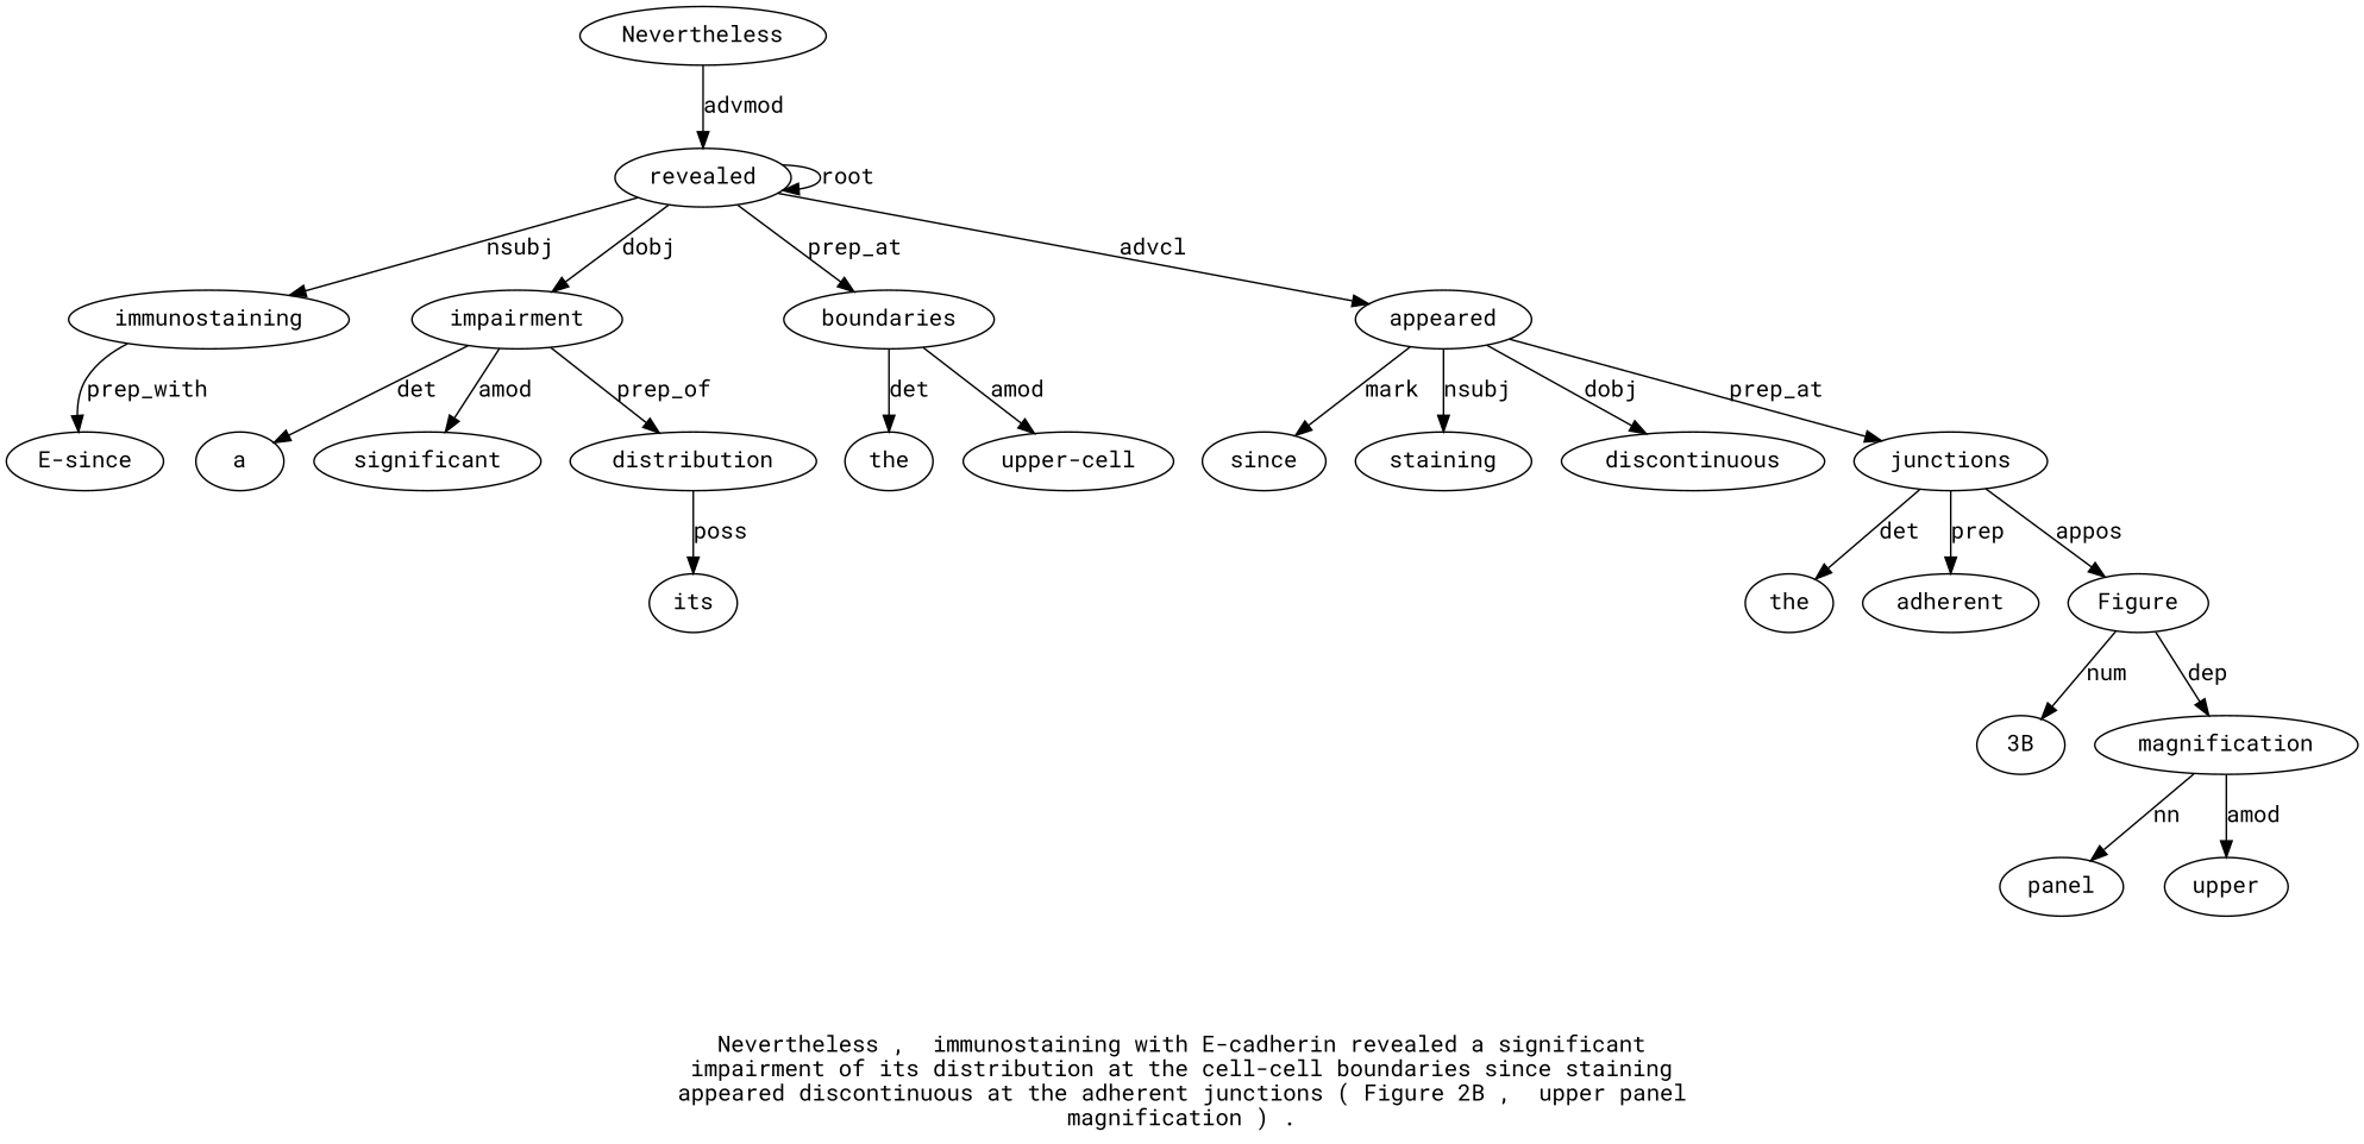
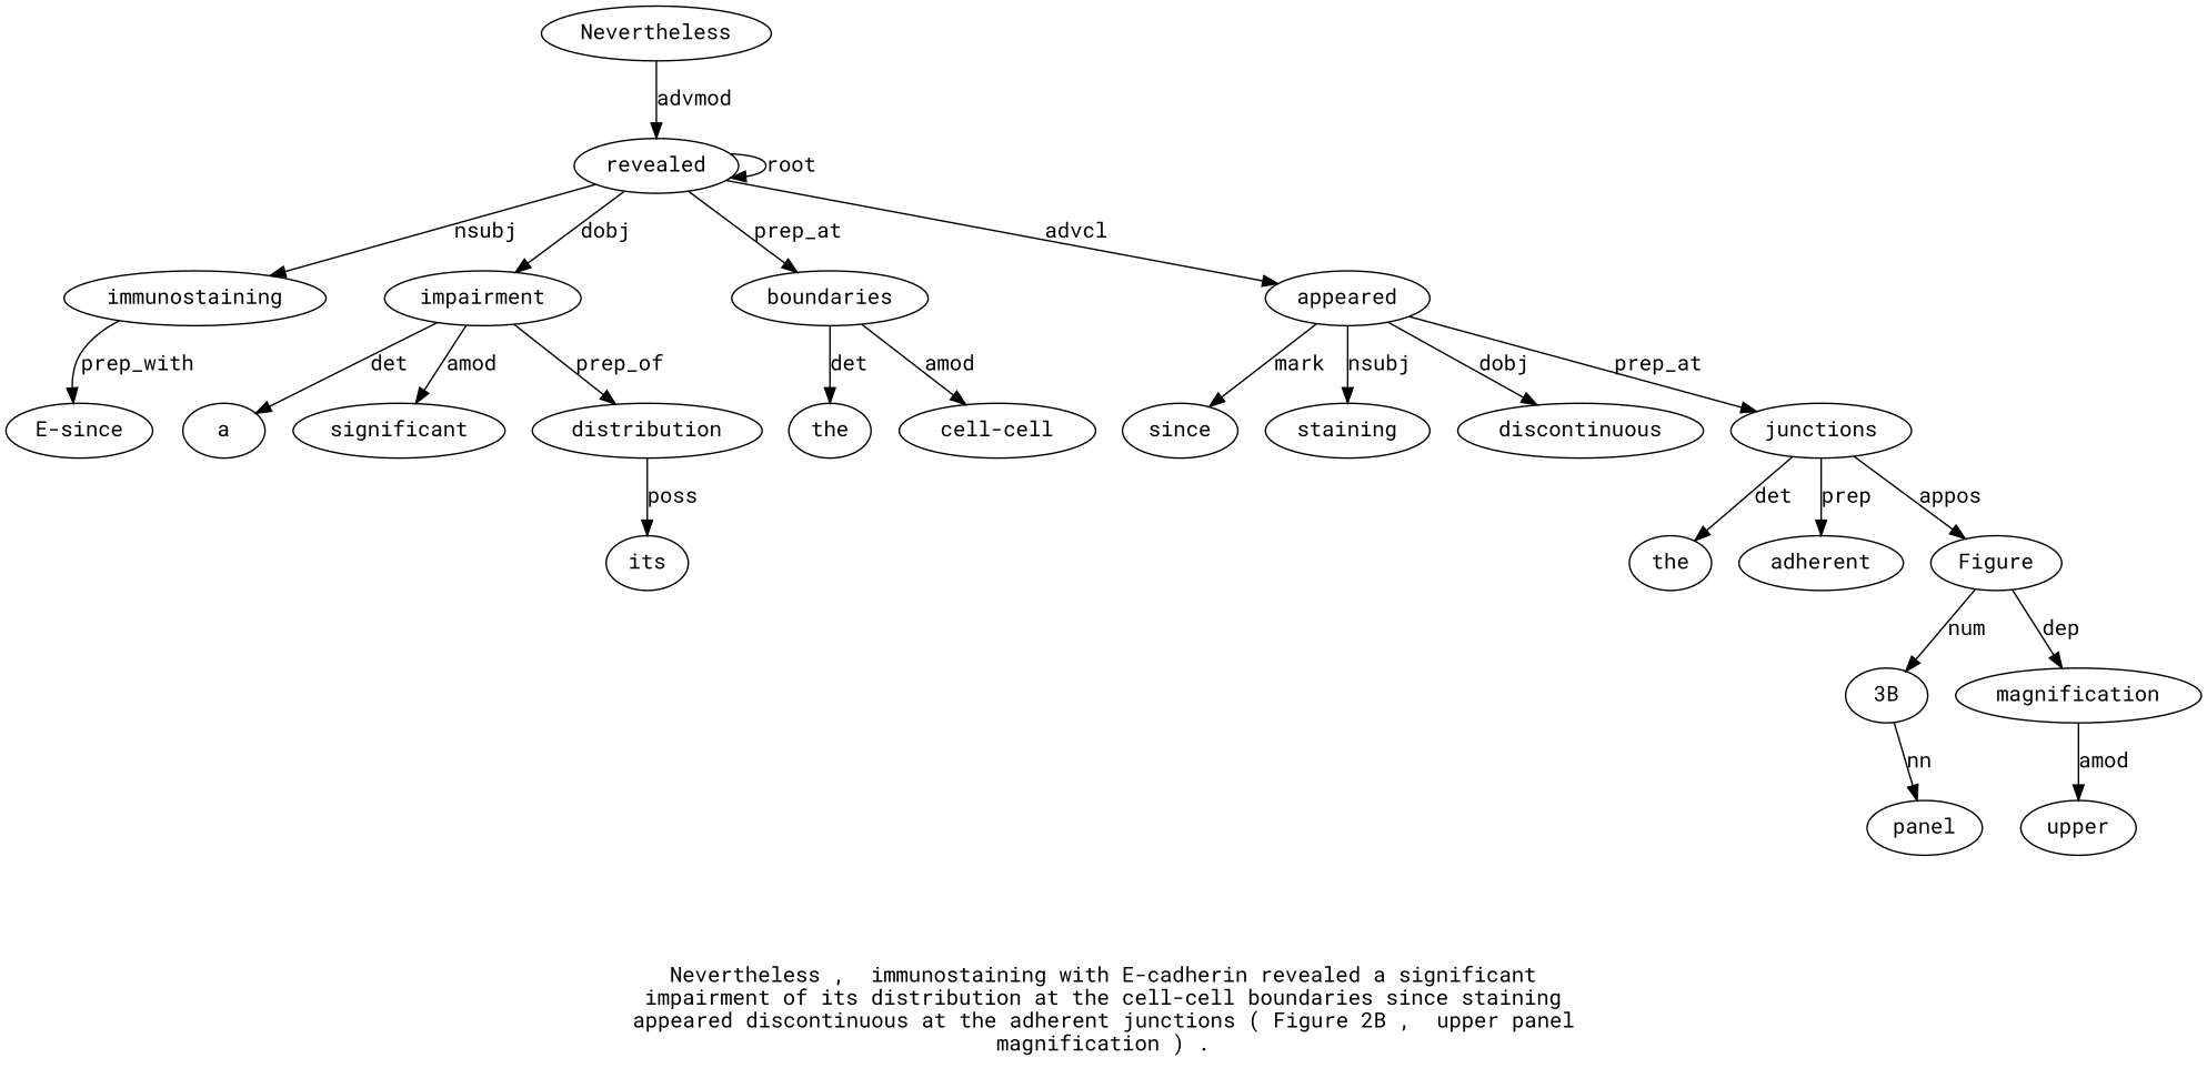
  digraph {
    fontname="Roboto Mono"
    label="Nevertheless ,  immunostaining with E-cadherin revealed a significant\nimpairment of its distribution at the cell-cell boundaries since staining\nappeared discontinuous at the adherent junctions ( Figure 2B ,  upper panel\nmagnification ) ."
    node [fillcolor=white fontname="Roboto Mono" style=filled]
    edge [fontname="Roboto Mono"]
    n1 [label=revealed]
    n2 [label=immunostaining]
    n3 [label=impairment]
    n4 [label=boundaries]
    n5 [label=appeared]
    n6 [label=Nevertheless]
    n7 [label="E-since"]
    n8 [label=a]
    n9 [label=significant]
    n10 [label=distribution]
    n11 [label=the]
-   n12 [label="upper-cell"]
+   n12 [label="cell-cell"]
    n13 [label=since]
    n14 [label=staining]
    n15 [label=discontinuous]
    n16 [label=junctions]
    n17 [label=its]
    n18 [label=the]
    n19 [label=adherent]
    n20 [label=Figure]
    n21 [label="3B"]
    n22 [label=magnification]
    n23 [label=upper]
    n24 [label=panel]
    n1 -> n1 [label=root]
    n1 -> n2 [label=nsubj]
    n1 -> n3 [label=dobj]
    n1 -> n4 [label=prep_at]
    n1 -> n5 [label=advcl]
    n2 -> n7 [label=prep_with]
    n3 -> n8 [label=det]
    n3 -> n9 [label=amod]
    n3 -> n10 [label=prep_of]
    n4 -> n11 [label=det]
    n4 -> n12 [label=amod]
    n5 -> n13 [label=mark]
    n5 -> n14 [label=nsubj]
    n5 -> n15 [label=dobj]
    n5 -> n16 [label=prep_at]
    n6 -> n1 [label=advmod]
    n10 -> n17 [label=poss]
    n16 -> n18 [label=det]
    n16 -> n19 [label=prep]
    n16 -> n20 [label=appos]
    n20 -> n21 [label=num]
    n20 -> n22 [label=dep]
    n22 -> n23 [label=amod]
-   n22 -> n24 [label=nn]
+   n21 -> n24 [label=nn]
  }
